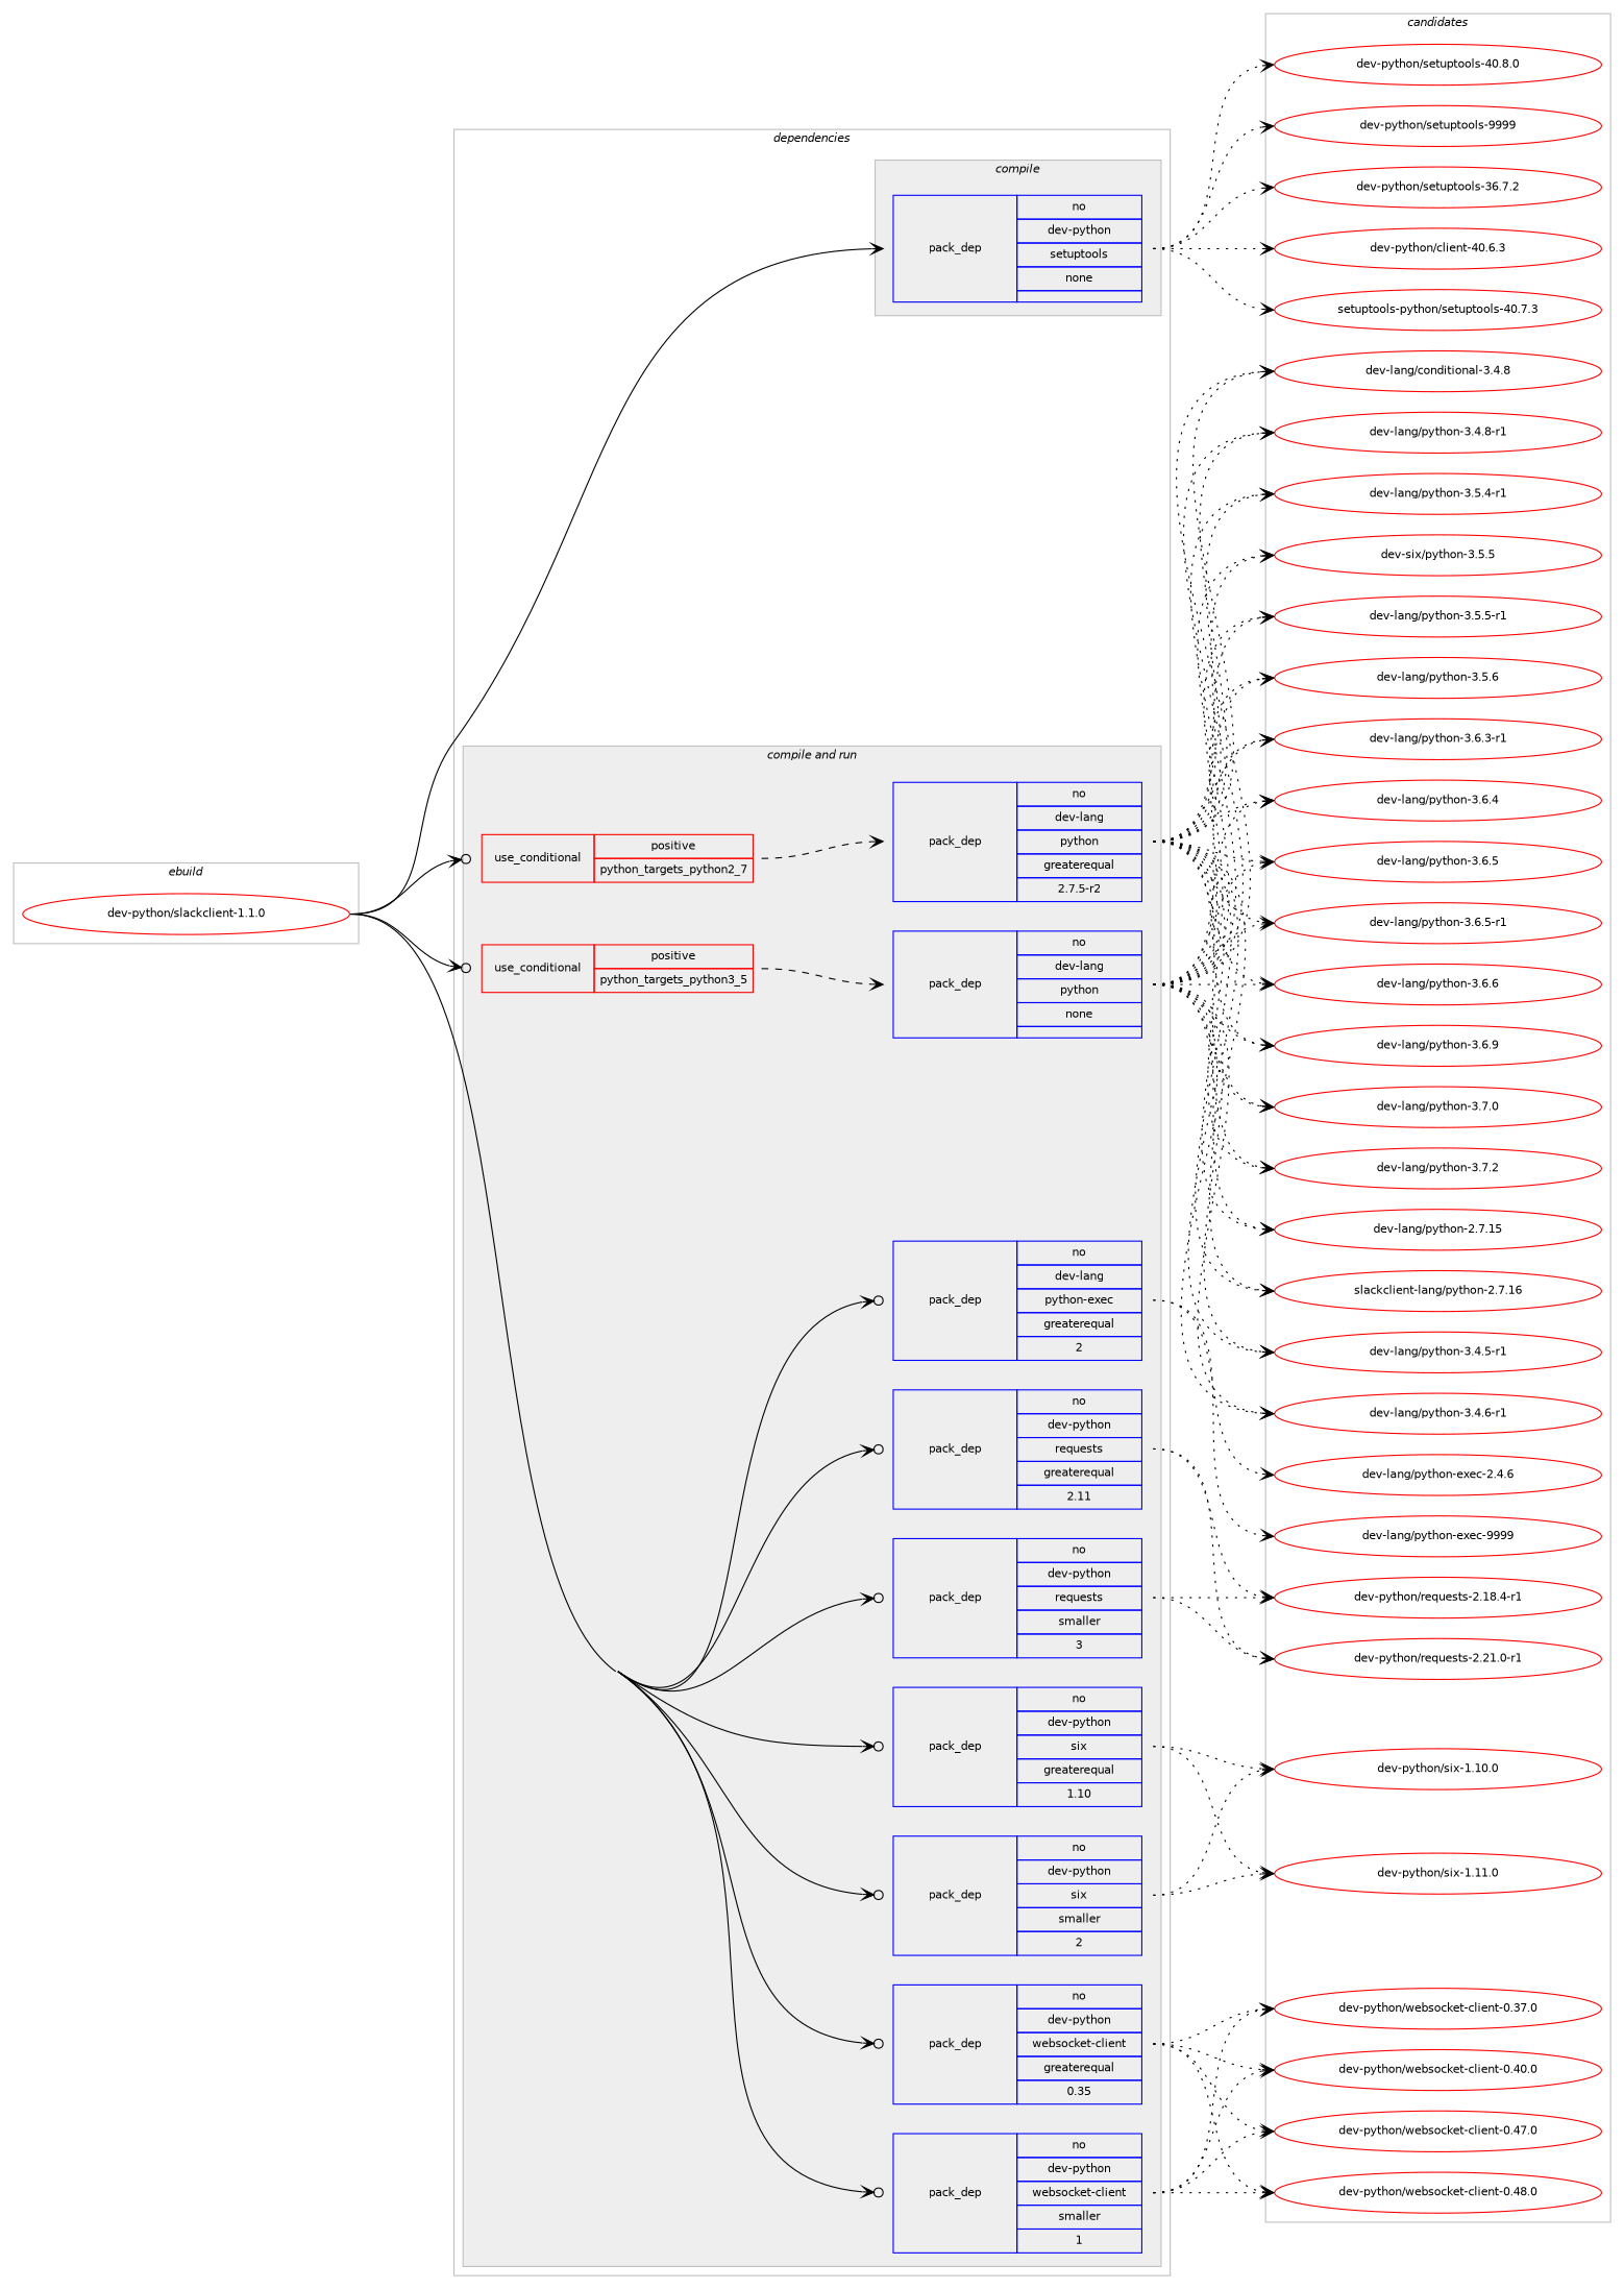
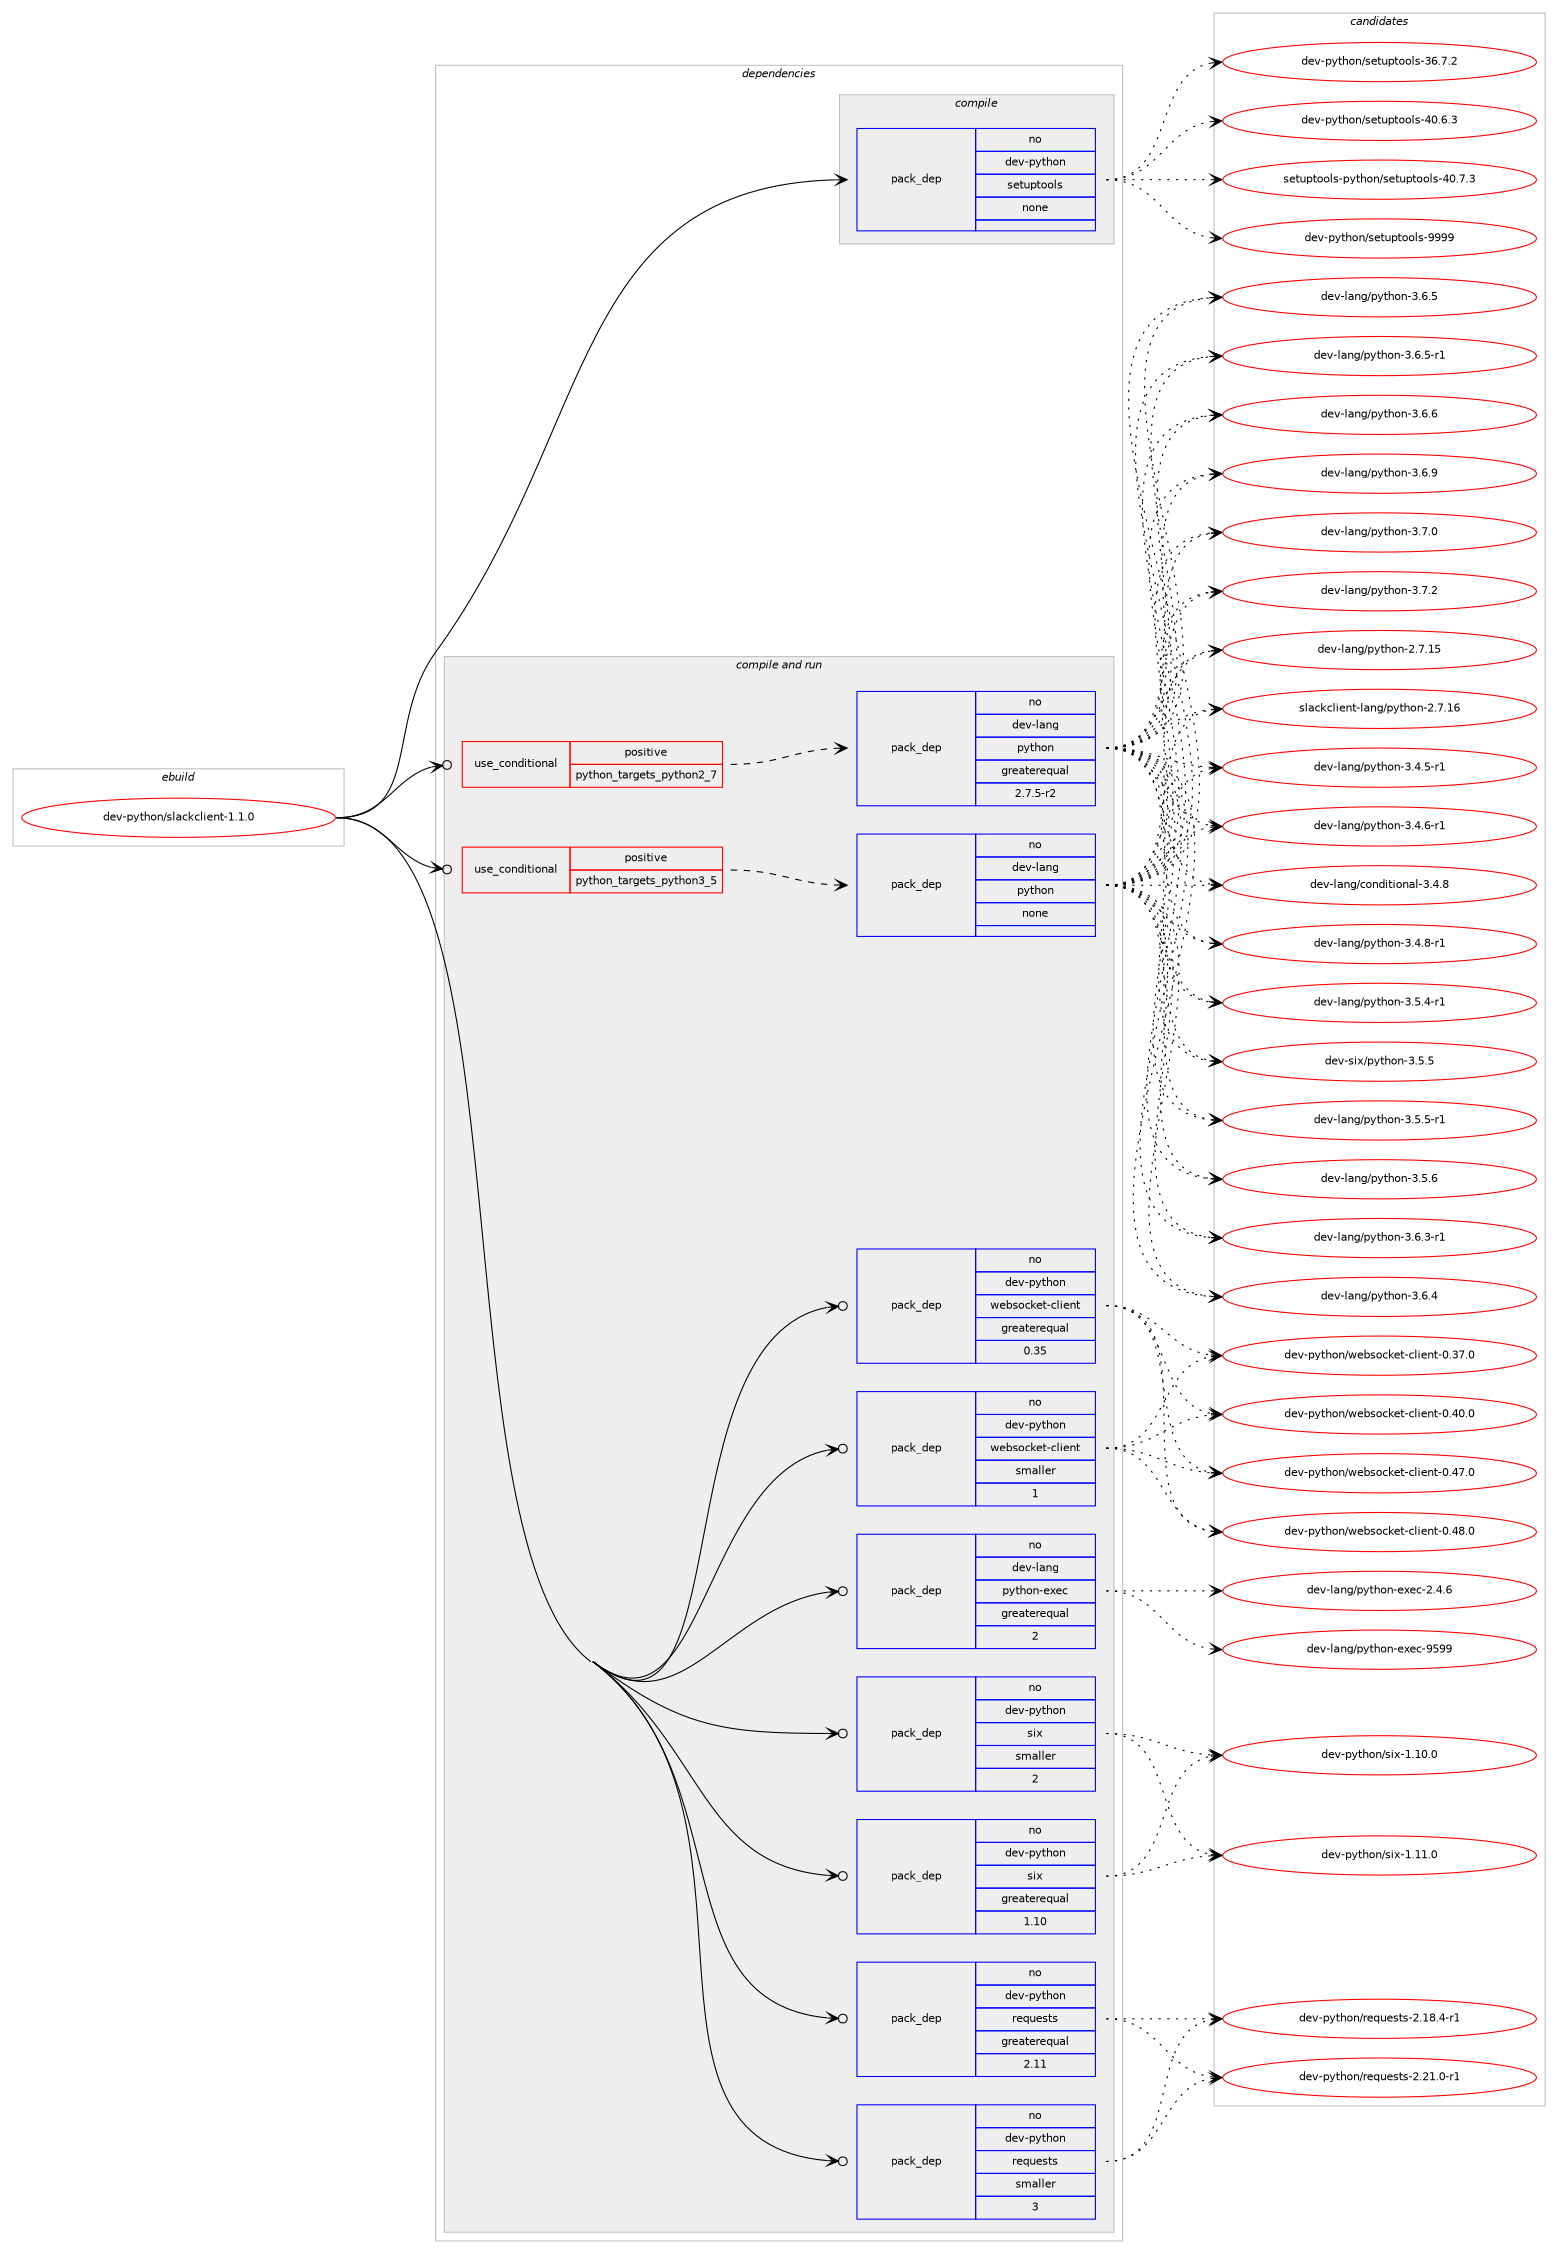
  digraph {
    compound=true
    concentrate=true
    fontname=Helvetica
    fontsize=10
    newrank=true
    rankdir=LR
    ranksep=1.5
    node [color=red fontname=Helvetica fontsize=10]
    edge [arrowhead=vee headport=w style=dotted tailport=e weight=100]
    n1 [label="dev-python/slackclient-1.1.0" width=4]
    n2 [color=blue label=<<TABLE BORDER="0" CELLBORDER="1" CELLSPACING="0" CELLPADDING="4" WIDTH="220"><TR><TD ROWSPAN="6" CELLPADDING="30">pack_dep</TD></TR><TR><TD WIDTH="110">no</TD></TR><TR><TD>dev-python</TD></TR><TR><TD>setuptools</TD></TR><TR><TD>none</TD></TR><TR><TD></TD></TR></TABLE>> shape=none]
    n3 [color=blue label=<<TABLE BORDER="0" CELLBORDER="1" CELLSPACING="0" CELLPADDING="4" WIDTH="220"><TR><TD ROWSPAN="6" CELLPADDING="30">pack_dep</TD></TR><TR><TD WIDTH="110">no</TD></TR><TR><TD>dev-lang</TD></TR><TR><TD>python</TD></TR><TR><TD>greaterequal</TD></TR><TR><TD>2.7.5-r2</TD></TR></TABLE>> shape=none]
    n4 [label=<<TABLE BORDER="0" CELLBORDER="1" CELLSPACING="0" CELLPADDING="4"><TR><TD ROWSPAN="3" CELLPADDING="10">use_conditional</TD></TR><TR><TD>positive</TD></TR><TR><TD>python_targets_python2_7</TD></TR></TABLE>> shape=none]
    n5 [color=blue label=<<TABLE BORDER="0" CELLBORDER="1" CELLSPACING="0" CELLPADDING="4" WIDTH="220"><TR><TD ROWSPAN="6" CELLPADDING="30">pack_dep</TD></TR><TR><TD WIDTH="110">no</TD></TR><TR><TD>dev-lang</TD></TR><TR><TD>python</TD></TR><TR><TD>none</TD></TR><TR><TD></TD></TR></TABLE>> shape=none]
    n6 [label=<<TABLE BORDER="0" CELLBORDER="1" CELLSPACING="0" CELLPADDING="4"><TR><TD ROWSPAN="3" CELLPADDING="10">use_conditional</TD></TR><TR><TD>positive</TD></TR><TR><TD>python_targets_python3_5</TD></TR></TABLE>> shape=none]
    n7 [color=blue label=<<TABLE BORDER="0" CELLBORDER="1" CELLSPACING="0" CELLPADDING="4" WIDTH="220"><TR><TD ROWSPAN="6" CELLPADDING="30">pack_dep</TD></TR><TR><TD WIDTH="110">no</TD></TR><TR><TD>dev-python</TD></TR><TR><TD>websocket-client</TD></TR><TR><TD>smaller</TD></TR><TR><TD>1</TD></TR></TABLE>> shape=none]
    n8 [color=blue label=<<TABLE BORDER="0" CELLBORDER="1" CELLSPACING="0" CELLPADDING="4" WIDTH="220"><TR><TD ROWSPAN="6" CELLPADDING="30">pack_dep</TD></TR><TR><TD WIDTH="110">no</TD></TR><TR><TD>dev-lang</TD></TR><TR><TD>python-exec</TD></TR><TR><TD>greaterequal</TD></TR><TR><TD>2</TD></TR></TABLE>> shape=none]
    n9 [color=blue label=<<TABLE BORDER="0" CELLBORDER="1" CELLSPACING="0" CELLPADDING="4" WIDTH="220"><TR><TD ROWSPAN="6" CELLPADDING="30">pack_dep</TD></TR><TR><TD WIDTH="110">no</TD></TR><TR><TD>dev-python</TD></TR><TR><TD>requests</TD></TR><TR><TD>greaterequal</TD></TR><TR><TD>2.11</TD></TR></TABLE>> shape=none]
    n10 [color=blue label=<<TABLE BORDER="0" CELLBORDER="1" CELLSPACING="0" CELLPADDING="4" WIDTH="220"><TR><TD ROWSPAN="6" CELLPADDING="30">pack_dep</TD></TR><TR><TD WIDTH="110">no</TD></TR><TR><TD>dev-python</TD></TR><TR><TD>requests</TD></TR><TR><TD>smaller</TD></TR><TR><TD>3</TD></TR></TABLE>> shape=none]
    n11 [color=blue label=<<TABLE BORDER="0" CELLBORDER="1" CELLSPACING="0" CELLPADDING="4" WIDTH="220"><TR><TD ROWSPAN="6" CELLPADDING="30">pack_dep</TD></TR><TR><TD WIDTH="110">no</TD></TR><TR><TD>dev-python</TD></TR><TR><TD>six</TD></TR><TR><TD>greaterequal</TD></TR><TR><TD>1.10</TD></TR></TABLE>> shape=none]
    n12 [color=blue label=<<TABLE BORDER="0" CELLBORDER="1" CELLSPACING="0" CELLPADDING="4" WIDTH="220"><TR><TD ROWSPAN="6" CELLPADDING="30">pack_dep</TD></TR><TR><TD WIDTH="110">no</TD></TR><TR><TD>dev-python</TD></TR><TR><TD>six</TD></TR><TR><TD>smaller</TD></TR><TR><TD>2</TD></TR></TABLE>> shape=none]
    n13 [color=blue label=<<TABLE BORDER="0" CELLBORDER="1" CELLSPACING="0" CELLPADDING="4" WIDTH="220"><TR><TD ROWSPAN="6" CELLPADDING="30">pack_dep</TD></TR><TR><TD WIDTH="110">no</TD></TR><TR><TD>dev-python</TD></TR><TR><TD>websocket-client</TD></TR><TR><TD>greaterequal</TD></TR><TR><TD>0.35</TD></TR></TABLE>> shape=none]
    n14 [label="dev-python/setuptools-36.7.2" width=4]
-   n15 [label="dev-python/client-40.6.3" width=4]
+   n15 [label="dev-python/setuptools-40.6.3" width=4]
    n16 [label="setuptools-python/setuptools-40.7.3" width=4]
-   n17 [label="dev-python/setuptools-40.8.0" width=4]
    n18 [label="dev-python/setuptools-9999" width=4]
    n19 [label="dev-lang/python-2.7.15" width=4]
    n20 [label="slackclient-lang/python-2.7.16" width=4]
    n21 [label="dev-lang/python-3.4.5-r1" width=4]
    n22 [label="dev-lang/python-3.4.6-r1" width=4]
    n23 [label="dev-lang/conditional-3.4.8" width=4]
    n24 [label="dev-lang/python-3.4.8-r1" width=4]
    n25 [label="dev-lang/python-3.5.4-r1" width=4]
    n26 [label="dev-six/python-3.5.5" width=4]
    n27 [label="dev-lang/python-3.5.5-r1" width=4]
    n28 [label="dev-lang/python-3.5.6" width=4]
    n29 [label="dev-lang/python-3.6.3-r1" width=4]
    n30 [label="dev-lang/python-3.6.4" width=4]
    n31 [label="dev-lang/python-3.6.5" width=4]
    n32 [label="dev-lang/python-3.6.5-r1" width=4]
    n33 [label="dev-lang/python-3.6.6" width=4]
    n34 [label="dev-lang/python-3.6.9" width=4]
    n35 [label="dev-lang/python-3.7.0" width=4]
    n36 [label="dev-lang/python-3.7.2" width=4]
    n37 [label="dev-lang/python-exec-2.4.6" width=4]
-   n38 [label="dev-lang/python-exec-9999" width=4]
+   n38 [label="dev-lang/python-exec-9599" width=4]
    n39 [label="dev-python/requests-2.18.4-r1" width=4]
    n40 [label="dev-python/requests-2.21.0-r1" width=4]
    n41 [label="dev-python/six-1.10.0" width=4]
    n42 [label="dev-python/six-1.11.0" width=4]
    n43 [label="dev-python/websocket-client-0.37.0" width=4]
    n44 [label="dev-python/websocket-client-0.40.0" width=4]
    n45 [label="dev-python/websocket-client-0.47.0" width=4]
    n46 [label="dev-python/websocket-client-0.48.0" width=4]
    subgraph cluster_1 {
      color=gray
      label=<<i>ebuild</i>>
      rank=same
      n1
    }
    subgraph cluster_2 {
      color=gray
      label=<<i>dependencies</i>>
      subgraph cluster_3 {
        color=gray
        fillcolor="#eeeeee"
        label=<<i>compile</i>>
        style=filled
        subgraph sub_4 {
          color=gray
          fillcolor="#eeeeee"
          label=<<i>compile</i>>
          style=filled
          n2
        }
      }
      subgraph cluster_5 {
        color=gray
        fillcolor="#eeeeee"
        label=<<i>compile and run</i>>
        style=filled
        subgraph sub_6 {
          color=gray
          fillcolor="#eeeeee"
          label=<<i>compile and run</i>>
          style=filled
          n4
          subgraph sub_7 {
            color=gray
            fillcolor="#eeeeee"
            label=<<i>compile and run</i>>
            style=filled
            n3
          }
        }
        subgraph sub_8 {
          color=gray
          fillcolor="#eeeeee"
          label=<<i>compile and run</i>>
          style=filled
          n6
          subgraph sub_9 {
            color=gray
            fillcolor="#eeeeee"
            label=<<i>compile and run</i>>
            style=filled
            n5
          }
        }
        subgraph sub_10 {
          color=gray
          fillcolor="#eeeeee"
          label=<<i>compile and run</i>>
          style=filled
          n7
        }
        subgraph sub_11 {
          color=gray
          fillcolor="#eeeeee"
          label=<<i>compile and run</i>>
          style=filled
          n8
        }
        subgraph sub_12 {
          color=gray
          fillcolor="#eeeeee"
          label=<<i>compile and run</i>>
          style=filled
          n9
        }
        subgraph sub_13 {
          color=gray
          fillcolor="#eeeeee"
          label=<<i>compile and run</i>>
          style=filled
          n10
        }
        subgraph sub_14 {
          color=gray
          fillcolor="#eeeeee"
          label=<<i>compile and run</i>>
          style=filled
          n11
        }
        subgraph sub_15 {
          color=gray
          fillcolor="#eeeeee"
          label=<<i>compile and run</i>>
          style=filled
          n12
        }
        subgraph sub_16 {
          color=gray
          fillcolor="#eeeeee"
          label=<<i>compile and run</i>>
          style=filled
          n13
        }
      }
      subgraph cluster_17 {
        color=gray
        fillcolor="#eeeeee"
        label=<<i>run</i>>
        style=filled
      }
    }
    subgraph cluster_18 {
      color=gray
      label=<<i>candidates</i>>
      rank=same
      subgraph sub_19 {
        color=black
        label=<<i>candidates</i>>
        nodesep=1
        rank=same
        n14
        n15
        n16
-       n17
        n18
      }
      subgraph sub_20 {
        color=black
        label=<<i>candidates</i>>
        nodesep=1
        rank=same
        n19
        n20
        n21
        n22
        n23
        n24
        n25
        n26
        n27
        n28
        n29
        n30
        n31
        n32
        n33
        n34
        n35
        n36
      }
      subgraph sub_21 {
        color=black
        label=<<i>candidates</i>>
        nodesep=1
        rank=same
        n19
        n20
        n21
        n22
        n23
        n24
        n25
        n26
        n27
        n28
        n29
        n30
        n31
        n32
        n33
        n34
        n35
        n36
      }
      subgraph sub_22 {
        color=black
        label=<<i>candidates</i>>
        nodesep=1
        rank=same
        n37
        n38
      }
      subgraph sub_23 {
        color=black
        label=<<i>candidates</i>>
        nodesep=1
        rank=same
        n39
        n40
      }
      subgraph sub_24 {
        color=black
        label=<<i>candidates</i>>
        nodesep=1
        rank=same
        n39
        n40
      }
      subgraph sub_25 {
        color=black
        label=<<i>candidates</i>>
        nodesep=1
        rank=same
        n41
        n42
      }
      subgraph sub_26 {
        color=black
        label=<<i>candidates</i>>
        nodesep=1
        rank=same
        n41
        n42
      }
      subgraph sub_27 {
        color=black
        label=<<i>candidates</i>>
        nodesep=1
        rank=same
        n43
        n44
        n45
        n46
      }
      subgraph sub_28 {
        color=black
        label=<<i>candidates</i>>
        nodesep=1
        rank=same
        n43
        n44
        n45
        n46
      }
    }
    n1 -> n2 [style=solid weight=20]
    n1 -> n4 [arrowhead=odotvee style=solid weight=20]
    n1 -> n6 [arrowhead=odotvee style=solid weight=20]
    n1 -> n7 [arrowhead=odotvee style=solid weight=20]
    n1 -> n8 [arrowhead=odotvee style=solid weight=20]
    n1 -> n9 [arrowhead=odotvee style=solid weight=20]
    n1 -> n10 [arrowhead=odotvee style=solid weight=20]
    n1 -> n11 [arrowhead=odotvee style=solid weight=20]
    n1 -> n12 [arrowhead=odotvee style=solid weight=20]
    n1 -> n13 [arrowhead=odotvee style=solid weight=20]
    n2 -> n14
    n2 -> n15
    n2 -> n16
-   n2 -> n17
    n2 -> n18
    n3 -> n19
    n3 -> n20
    n3 -> n21
    n3 -> n22
    n3 -> n23
    n3 -> n24
    n3 -> n25
    n3 -> n26
    n3 -> n27
    n3 -> n28
    n3 -> n29
    n3 -> n30
    n3 -> n31
    n3 -> n32
    n3 -> n33
    n3 -> n34
    n3 -> n35
    n3 -> n36
    n4 -> n3 [style=dashed weight=20]
    n5 -> n19
    n5 -> n20
    n5 -> n21
    n5 -> n22
    n5 -> n23
    n5 -> n24
    n5 -> n25
    n5 -> n26
    n5 -> n27
    n5 -> n28
    n5 -> n29
    n5 -> n30
    n5 -> n31
    n5 -> n32
    n5 -> n33
    n5 -> n34
    n5 -> n35
    n5 -> n36
    n6 -> n5 [style=dashed weight=20]
    n7 -> n43
    n7 -> n44
    n7 -> n45
    n7 -> n46
    n8 -> n37
    n8 -> n38
    n9 -> n39
    n9 -> n40
    n10 -> n39
    n10 -> n40
    n11 -> n41
    n11 -> n42
    n12 -> n41
    n12 -> n42
    n13 -> n43
    n13 -> n44
    n13 -> n45
    n13 -> n46
  }
